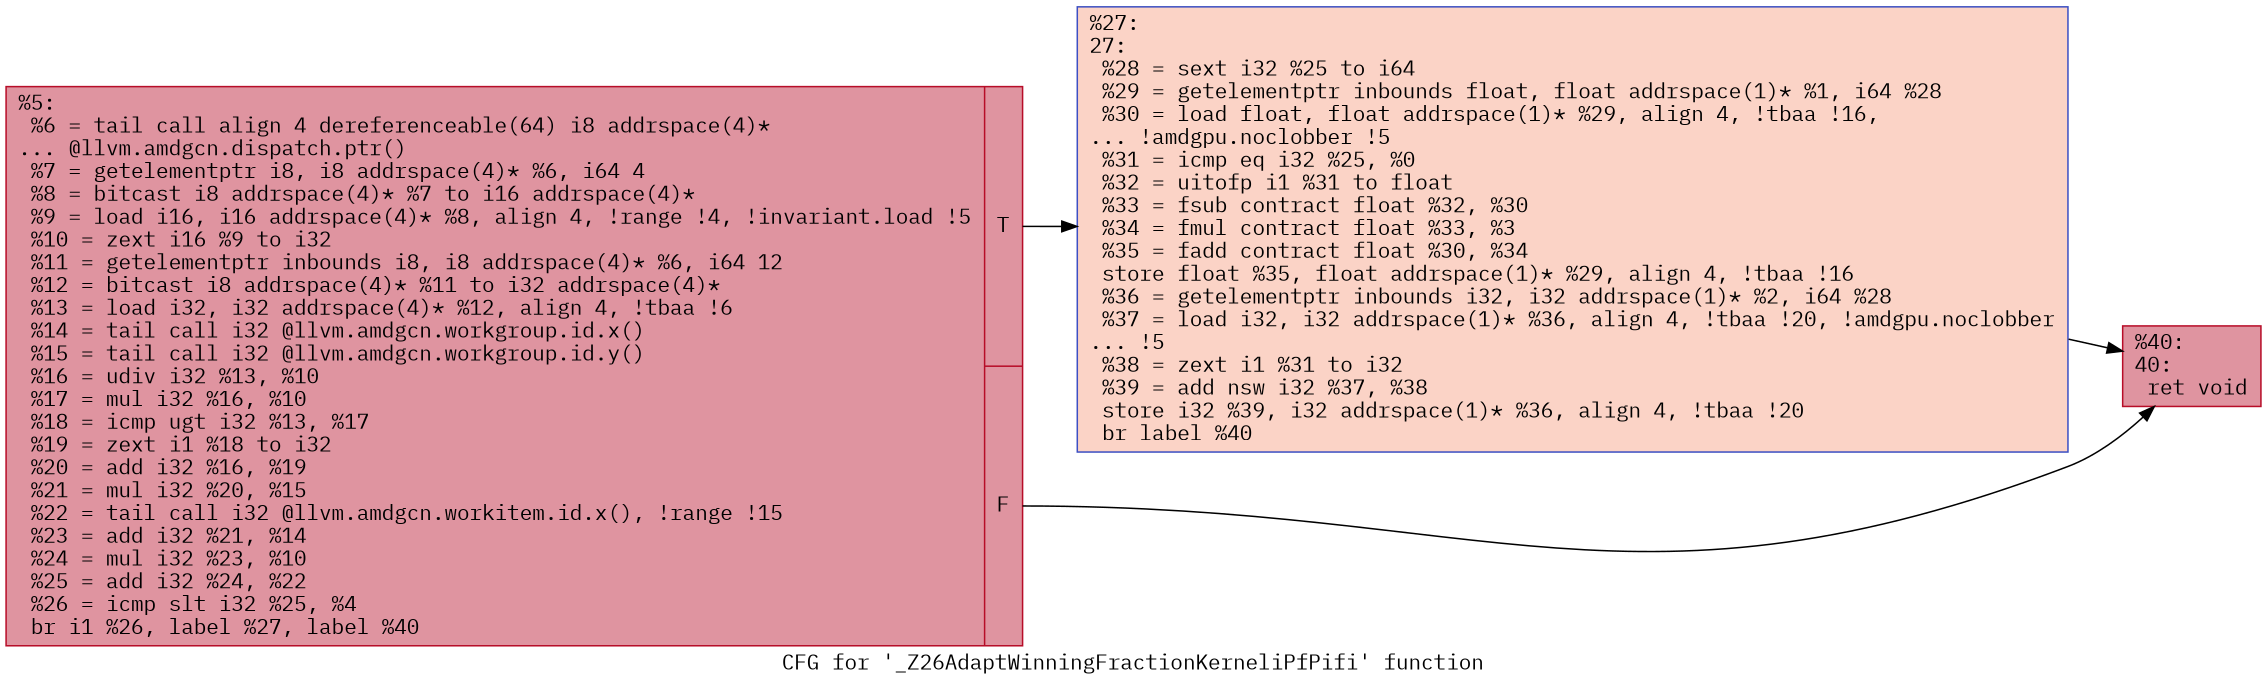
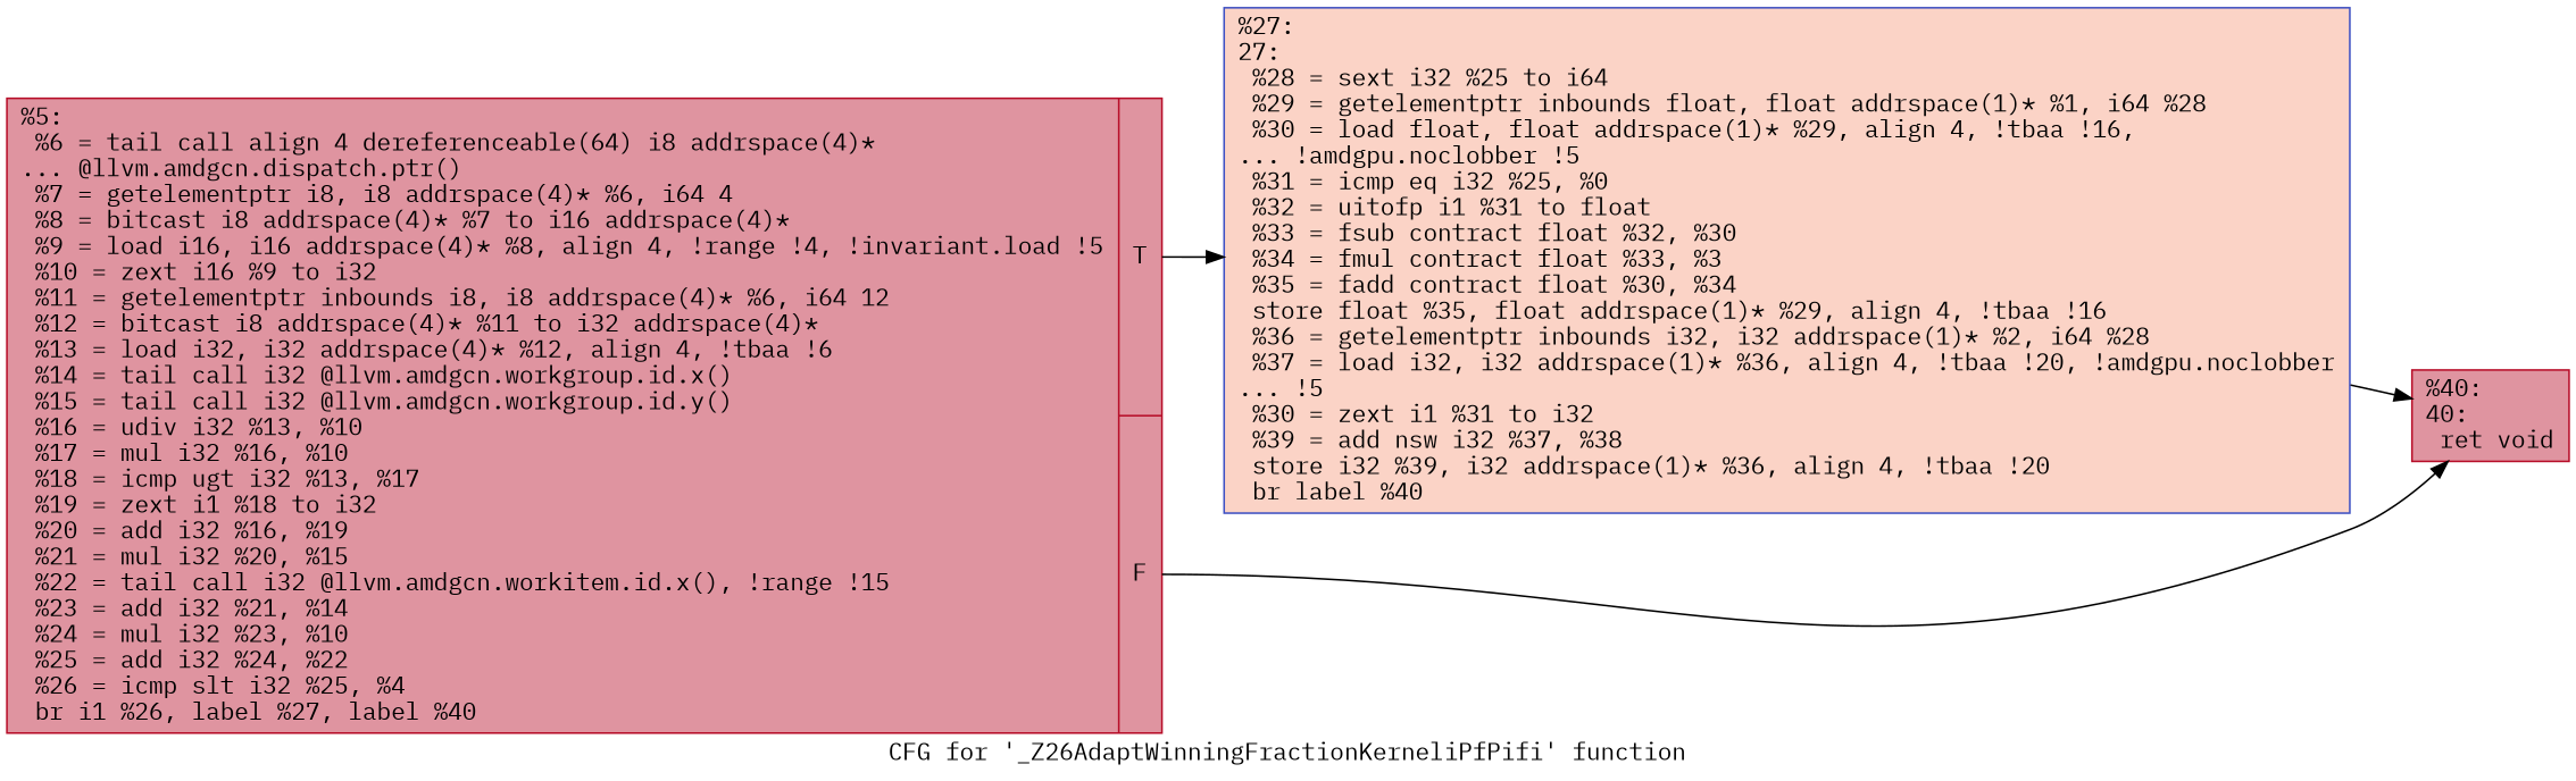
  digraph {
    label="CFG for '_Z26AdaptWinningFractionKerneliPfPifi' function"
    rankdir=LR
    fontname="IBM Plex Mono"
    node [color="#b70d28ff" fillcolor="#b70d2870" shape=record style=filled fontname="IBM Plex Mono"]
    edge [fontname="IBM Plex Mono"]
    n1 [label="{%5:\l  %6 = tail call align 4 dereferenceable(64) i8 addrspace(4)*\l... @llvm.amdgcn.dispatch.ptr()\l  %7 = getelementptr i8, i8 addrspace(4)* %6, i64 4\l  %8 = bitcast i8 addrspace(4)* %7 to i16 addrspace(4)*\l  %9 = load i16, i16 addrspace(4)* %8, align 4, !range !4, !invariant.load !5\l  %10 = zext i16 %9 to i32\l  %11 = getelementptr inbounds i8, i8 addrspace(4)* %6, i64 12\l  %12 = bitcast i8 addrspace(4)* %11 to i32 addrspace(4)*\l  %13 = load i32, i32 addrspace(4)* %12, align 4, !tbaa !6\l  %14 = tail call i32 @llvm.amdgcn.workgroup.id.x()\l  %15 = tail call i32 @llvm.amdgcn.workgroup.id.y()\l  %16 = udiv i32 %13, %10\l  %17 = mul i32 %16, %10\l  %18 = icmp ugt i32 %13, %17\l  %19 = zext i1 %18 to i32\l  %20 = add i32 %16, %19\l  %21 = mul i32 %20, %15\l  %22 = tail call i32 @llvm.amdgcn.workitem.id.x(), !range !15\l  %23 = add i32 %21, %14\l  %24 = mul i32 %23, %10\l  %25 = add i32 %24, %22\l  %26 = icmp slt i32 %25, %4\l  br i1 %26, label %27, label %40\l|{<s0>T|<s1>F}}"]
-   n2 [color="#3d50c3ff" fillcolor="#f59c7d70" label="{%27:\l27:                                               \l  %28 = sext i32 %25 to i64\l  %29 = getelementptr inbounds float, float addrspace(1)* %1, i64 %28\l  %30 = load float, float addrspace(1)* %29, align 4, !tbaa !16,\l... !amdgpu.noclobber !5\l  %31 = icmp eq i32 %25, %0\l  %32 = uitofp i1 %31 to float\l  %33 = fsub contract float %32, %30\l  %34 = fmul contract float %33, %3\l  %35 = fadd contract float %30, %34\l  store float %35, float addrspace(1)* %29, align 4, !tbaa !16\l  %36 = getelementptr inbounds i32, i32 addrspace(1)* %2, i64 %28\l  %37 = load i32, i32 addrspace(1)* %36, align 4, !tbaa !20, !amdgpu.noclobber\l... !5\l  %38 = zext i1 %31 to i32\l  %39 = add nsw i32 %37, %38\l  store i32 %39, i32 addrspace(1)* %36, align 4, !tbaa !20\l  br label %40\l}"]
+   n2 [color="#3d50c3ff" fillcolor="#f59c7d70" label="{%27:\l27:                                               \l  %28 = sext i32 %25 to i64\l  %29 = getelementptr inbounds float, float addrspace(1)* %1, i64 %28\l  %30 = load float, float addrspace(1)* %29, align 4, !tbaa !16,\l... !amdgpu.noclobber !5\l  %31 = icmp eq i32 %25, %0\l  %32 = uitofp i1 %31 to float\l  %33 = fsub contract float %32, %30\l  %34 = fmul contract float %33, %3\l  %35 = fadd contract float %30, %34\l  store float %35, float addrspace(1)* %29, align 4, !tbaa !16\l  %36 = getelementptr inbounds i32, i32 addrspace(1)* %2, i64 %28\l  %37 = load i32, i32 addrspace(1)* %36, align 4, !tbaa !20, !amdgpu.noclobber\l... !5\l  %30 = zext i1 %31 to i32\l  %39 = add nsw i32 %37, %38\l  store i32 %39, i32 addrspace(1)* %36, align 4, !tbaa !20\l  br label %40\l}"]
    n3 [label="{%40:\l40:                                               \l  ret void\l}"]
    n1 -> n2 [tailport=s0]
    n1 -> n3 [tailport=s1]
    n2 -> n3
  }
